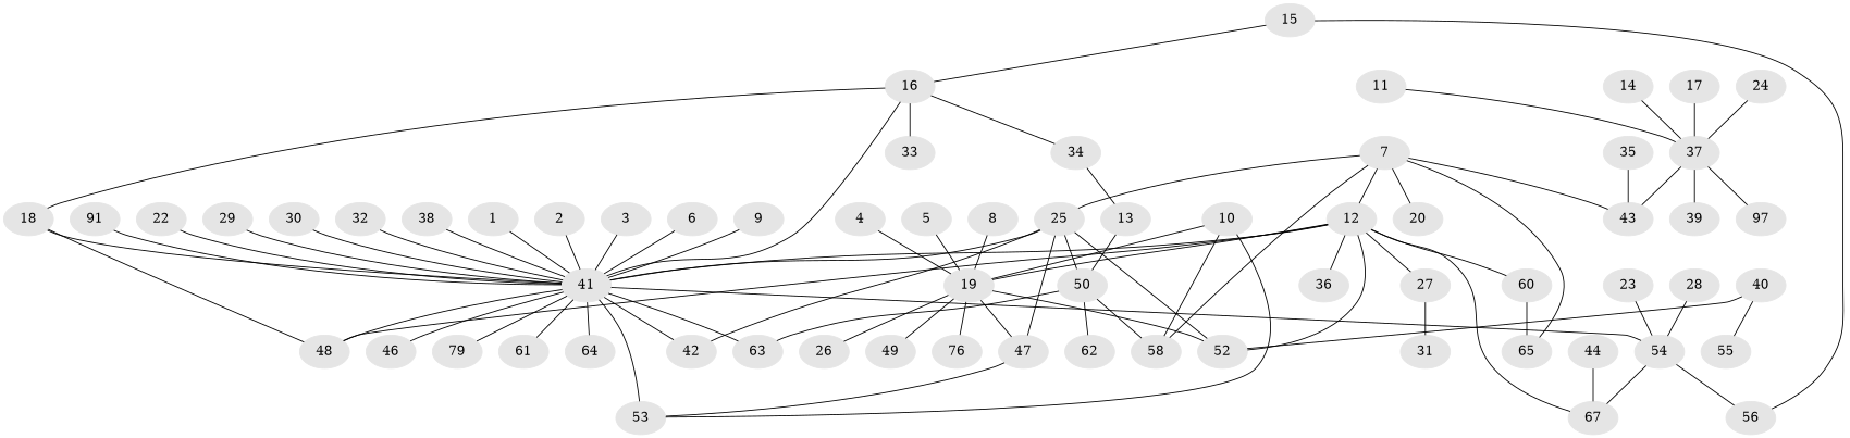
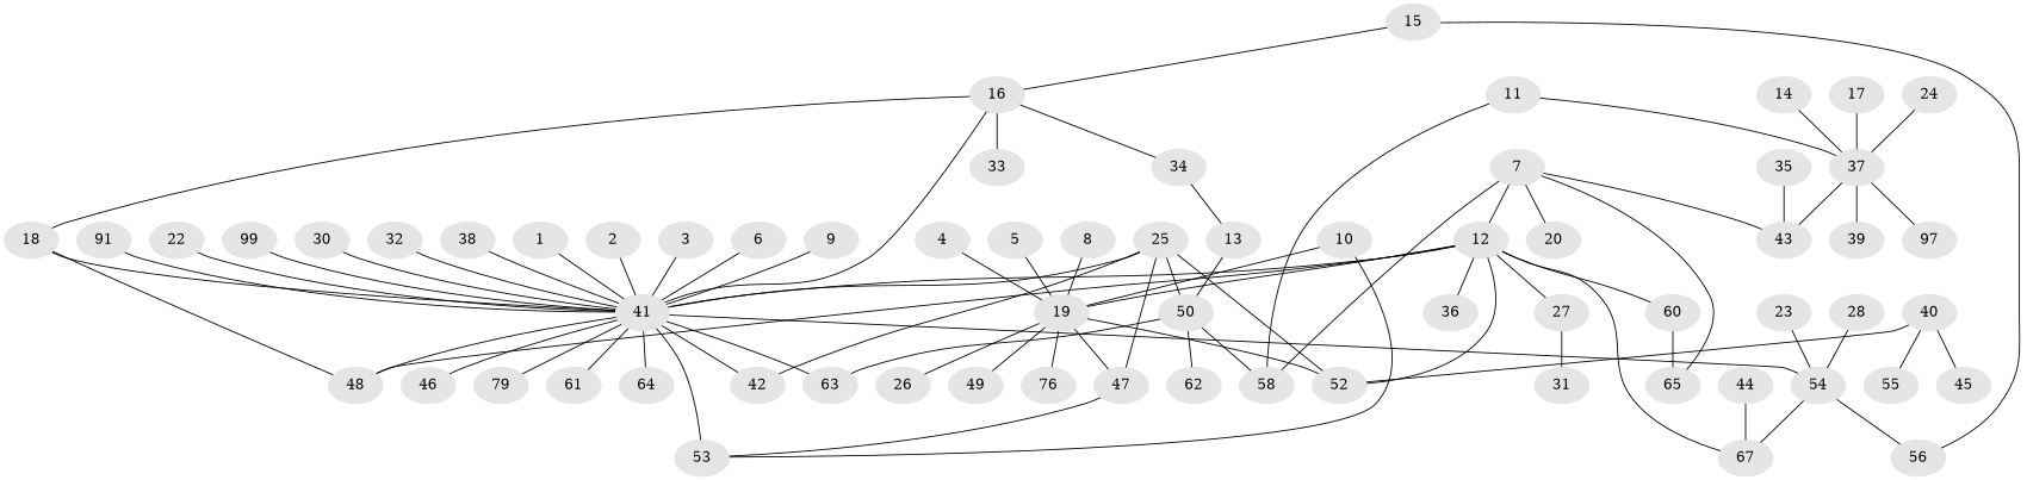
  graph {
    node [color=gray90 style=filled]
    edge [weight=1.0]
    1
    41
    53
    48
    54
    42
    46
    n8 [label=79]
    61
    63
    64
    2
    3
    4
    19
    52
    26
    47
    49
    n20 [label=76]
    5
    6
    7
    12
    20
    25
    43
    58
    65
    27
    36
    60
    67
    50
    8
    9
    10
    11
    37
    39
    n41 [label=97]
    31
    13
    62
    14
    15
    16
    56
    18
    33
    34
    17
    n53 [label=91]
    22
    23
    24
    28
-   29
+   29 [label=99]
    30
    32
    35
    38
    40
+   45
    55
    44
    1 -- 41
    41 -- 53 [weight=3.0]
    41 -- 48
    41 -- 54
    41 -- 42
    41 -- 46
    41 -- n8
    41 -- 61
    41 -- 63
    41 -- 64
    54 -- 67
    54 -- 56
    2 -- 41
    3 -- 41
    4 -- 19
    19 -- 52
    19 -- 26
    19 -- 47
    19 -- 49
    19 -- n20
    47 -- 53
    5 -- 19
    6 -- 41
    7 -- 12
    7 -- 20
-   7 -- 25
    7 -- 43
    7 -- 58
    7 -- 65
    12 -- 41
    12 -- 48
    12 -- 19
    12 -- 52
    12 -- 27
    12 -- 36
    12 -- 60
    12 -- 67
    25 -- 41
    25 -- 42
    25 -- 52
    25 -- 47
    25 -- 50
    27 -- 31
    60 -- 65
    50 -- 63
    50 -- 58
    50 -- 62
    8 -- 19
    9 -- 41
    10 -- 53
    10 -- 19
-   10 -- 58
+   11 -- 58
    11 -- 37
    37 -- 43
    37 -- 39
    37 -- n41
    13 -- 50
    14 -- 37
    15 -- 16
    15 -- 56
    16 -- 41
    16 -- 18
    16 -- 33
    16 -- 34
    18 -- 41
    18 -- 48
    34 -- 13
    17 -- 37
    n53 -- 41
    22 -- 41
    23 -- 54
    24 -- 37
    28 -- 54
    29 -- 41
    30 -- 41
    32 -- 41
    35 -- 43
    38 -- 41
    40 -- 52
+   40 -- 45
    40 -- 55
    44 -- 67
  }
